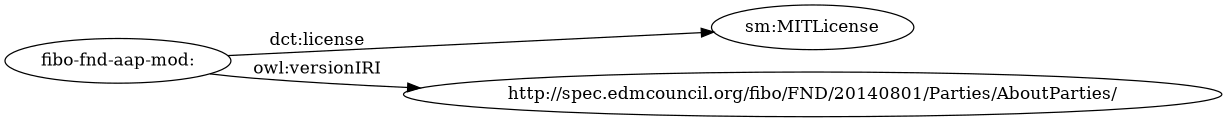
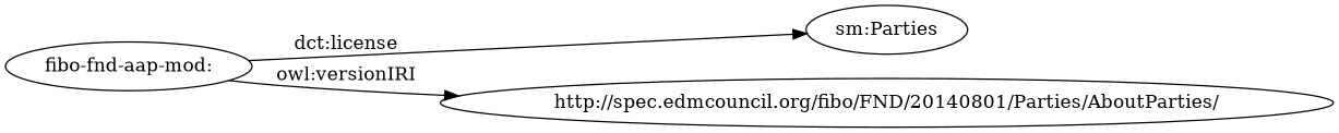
  digraph {
    rankdir=LR
    "fibo-fnd-aap-mod:"
-   "sm:MITLicense"
+   "sm:MITLicense" [label="sm:Parties"]
    "http://spec.edmcouncil.org/fibo/FND/20140801/Parties/AboutParties/"
    "fibo-fnd-aap-mod:" -> "sm:MITLicense" [label="dct:license"]
    "fibo-fnd-aap-mod:" -> "http://spec.edmcouncil.org/fibo/FND/20140801/Parties/AboutParties/" [label="owl:versionIRI"]
  }
